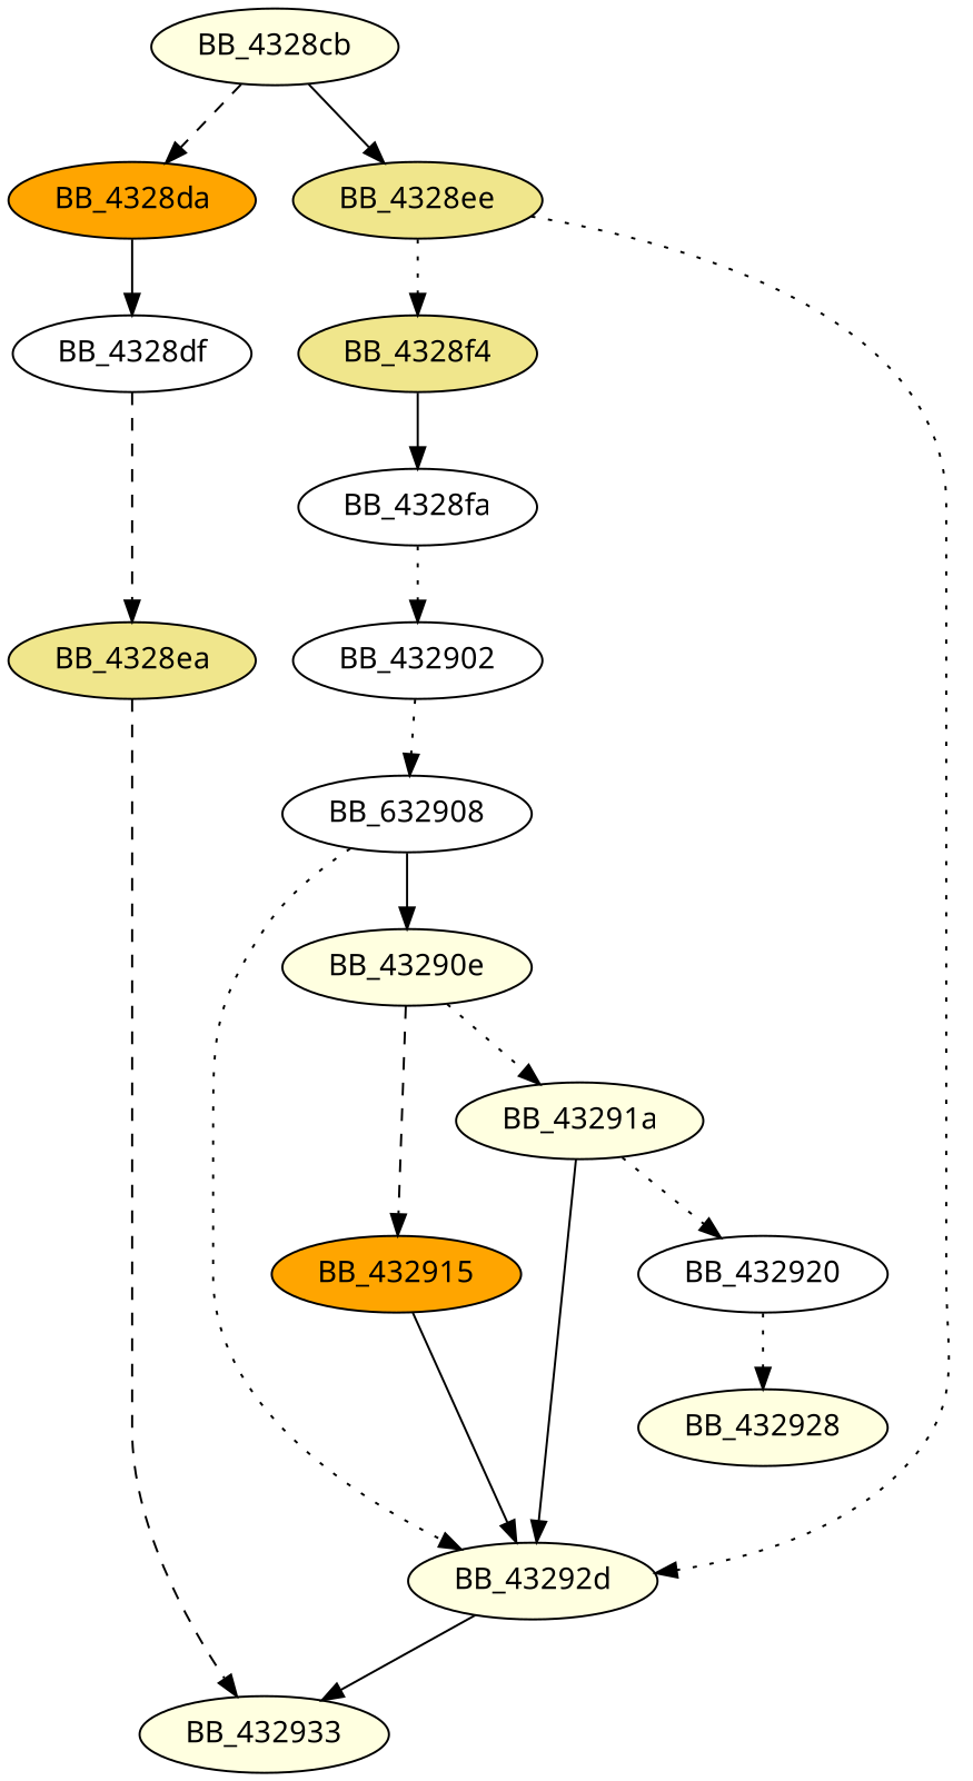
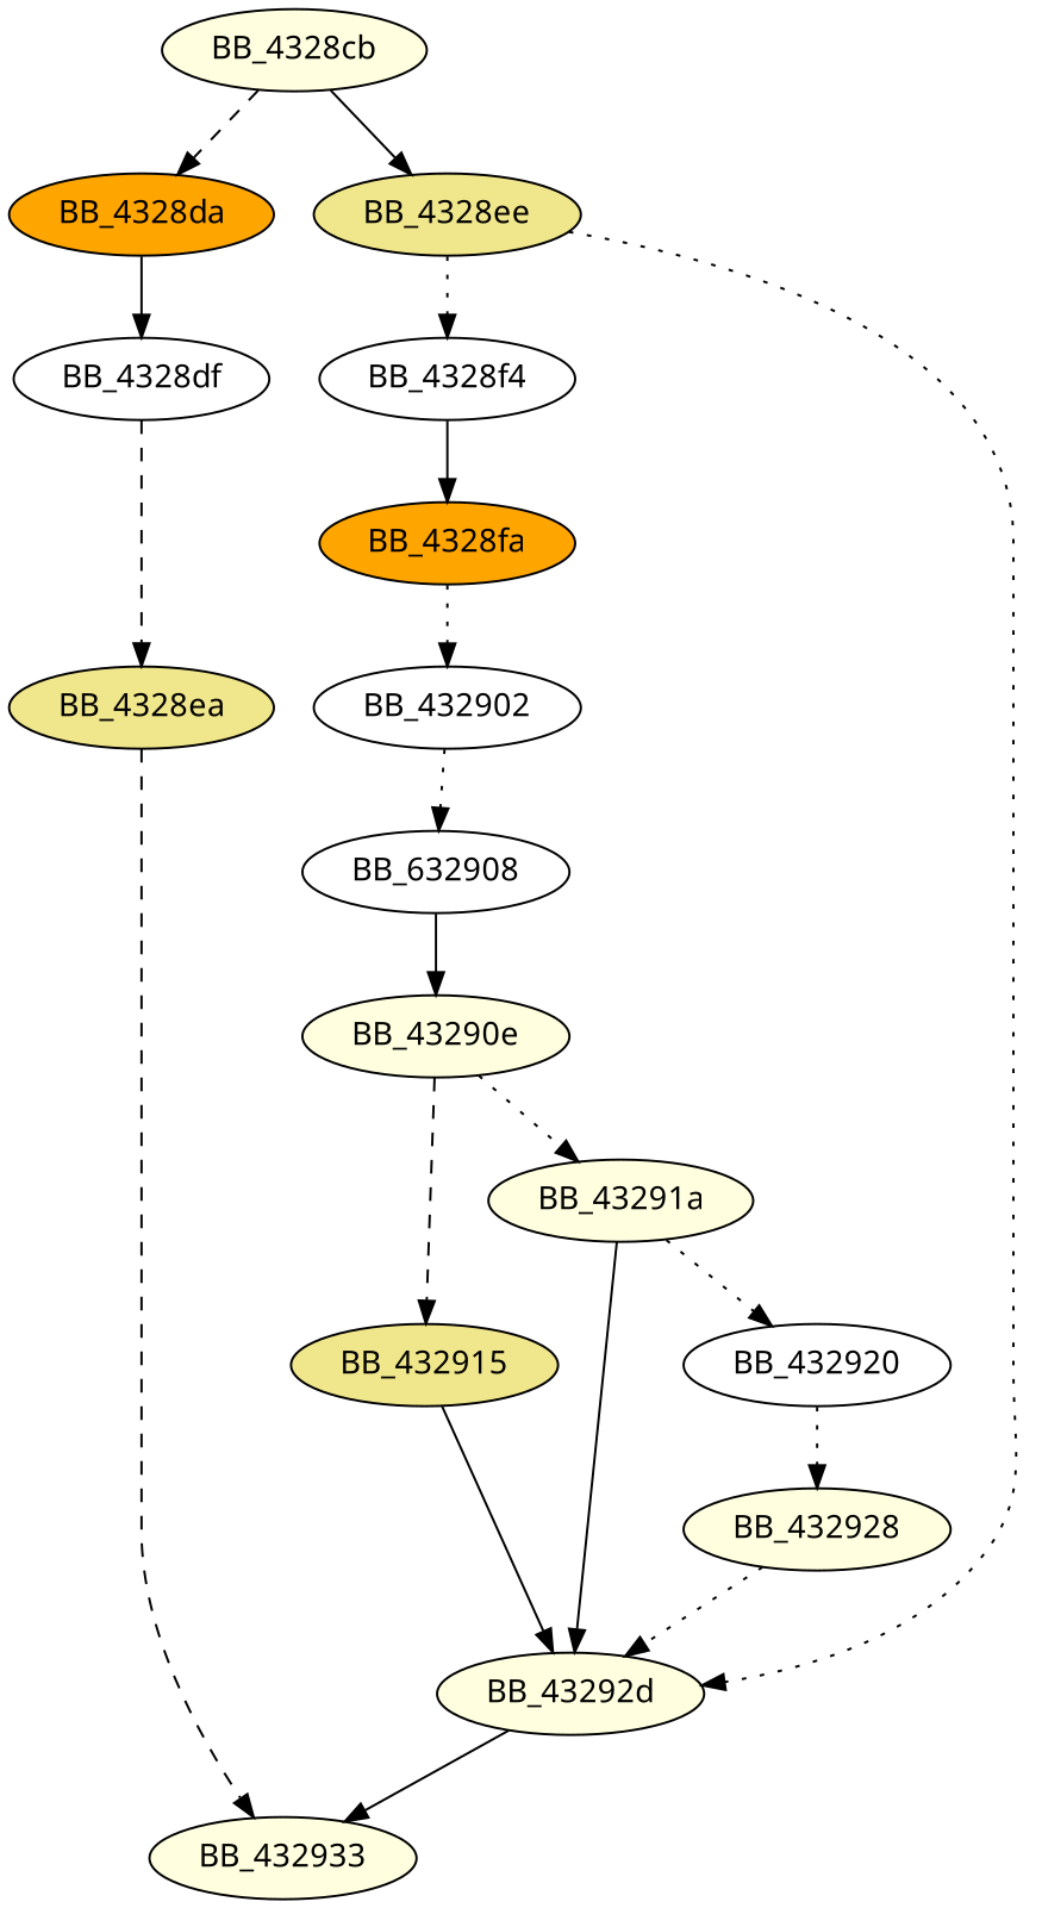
  digraph {
    fontname="Noto Sans"
    node [fillcolor=lightyellow fontname="Noto Sans" style=filled]
    edge [fontname="Noto Sans" style=dotted]
    BB_4328da [fillcolor=orange]
    BB_4328cb
    BB_4328ee [fillcolor=khaki]
    BB_4328df [fillcolor=white]
-   BB_4328f4 [fillcolor=khaki]
+   BB_4328f4 [fillcolor=white]
    BB_43292d
    BB_4328ea [fillcolor=khaki]
-   BB_4328fa [fillcolor=white]
+   BB_4328fa [fillcolor=orange]
    BB_432933
    BB_432902 [fillcolor=white]
    n11 [fillcolor=white label=BB_632908]
    BB_43290e
-   BB_432915 [fillcolor=orange]
+   BB_432915 [fillcolor=khaki]
    BB_43291a
    BB_432920 [fillcolor=white]
    BB_432928
    BB_4328da -> BB_4328df [style=solid]
    BB_4328cb -> BB_4328da [style=dashed]
    BB_4328cb -> BB_4328ee [style=solid]
    BB_4328ee -> BB_4328f4
    BB_4328ee -> BB_43292d
    BB_4328df -> BB_4328ea [style=dashed]
    BB_4328f4 -> BB_4328fa [style=solid]
    BB_43292d -> BB_432933 [style=solid]
    BB_4328ea -> BB_432933 [style=dashed]
    BB_4328fa -> BB_432902
    BB_432902 -> n11
    n11 -> BB_43290e [style=solid]
    BB_43290e -> BB_432915 [style=dashed]
    BB_43290e -> BB_43291a
    BB_432915 -> BB_43292d [style=solid]
    BB_43291a -> BB_43292d [style=solid]
    BB_43291a -> BB_432920
    BB_432920 -> BB_432928
-   n11 -> BB_43292d
+   BB_432928 -> BB_43292d
  }
